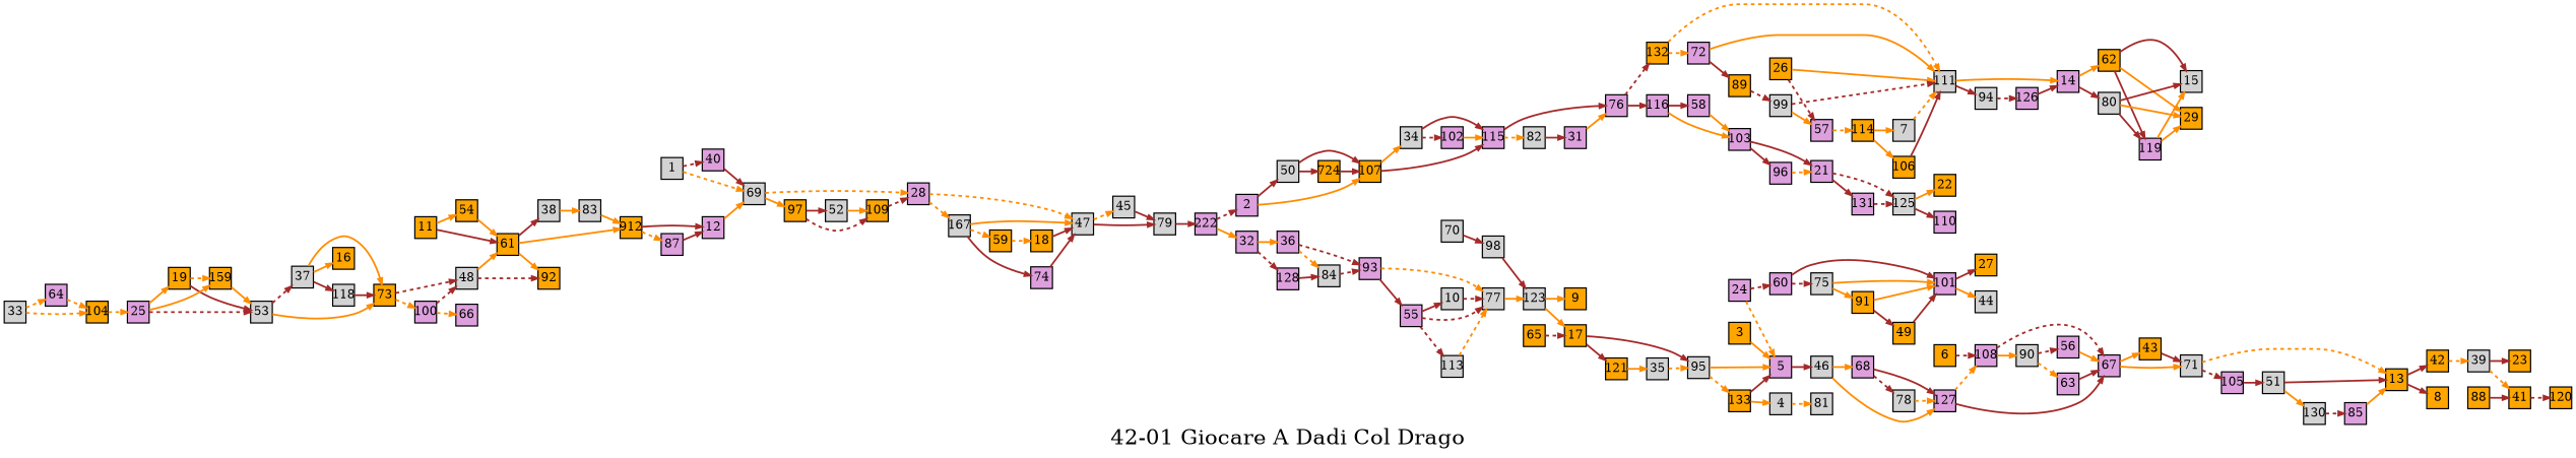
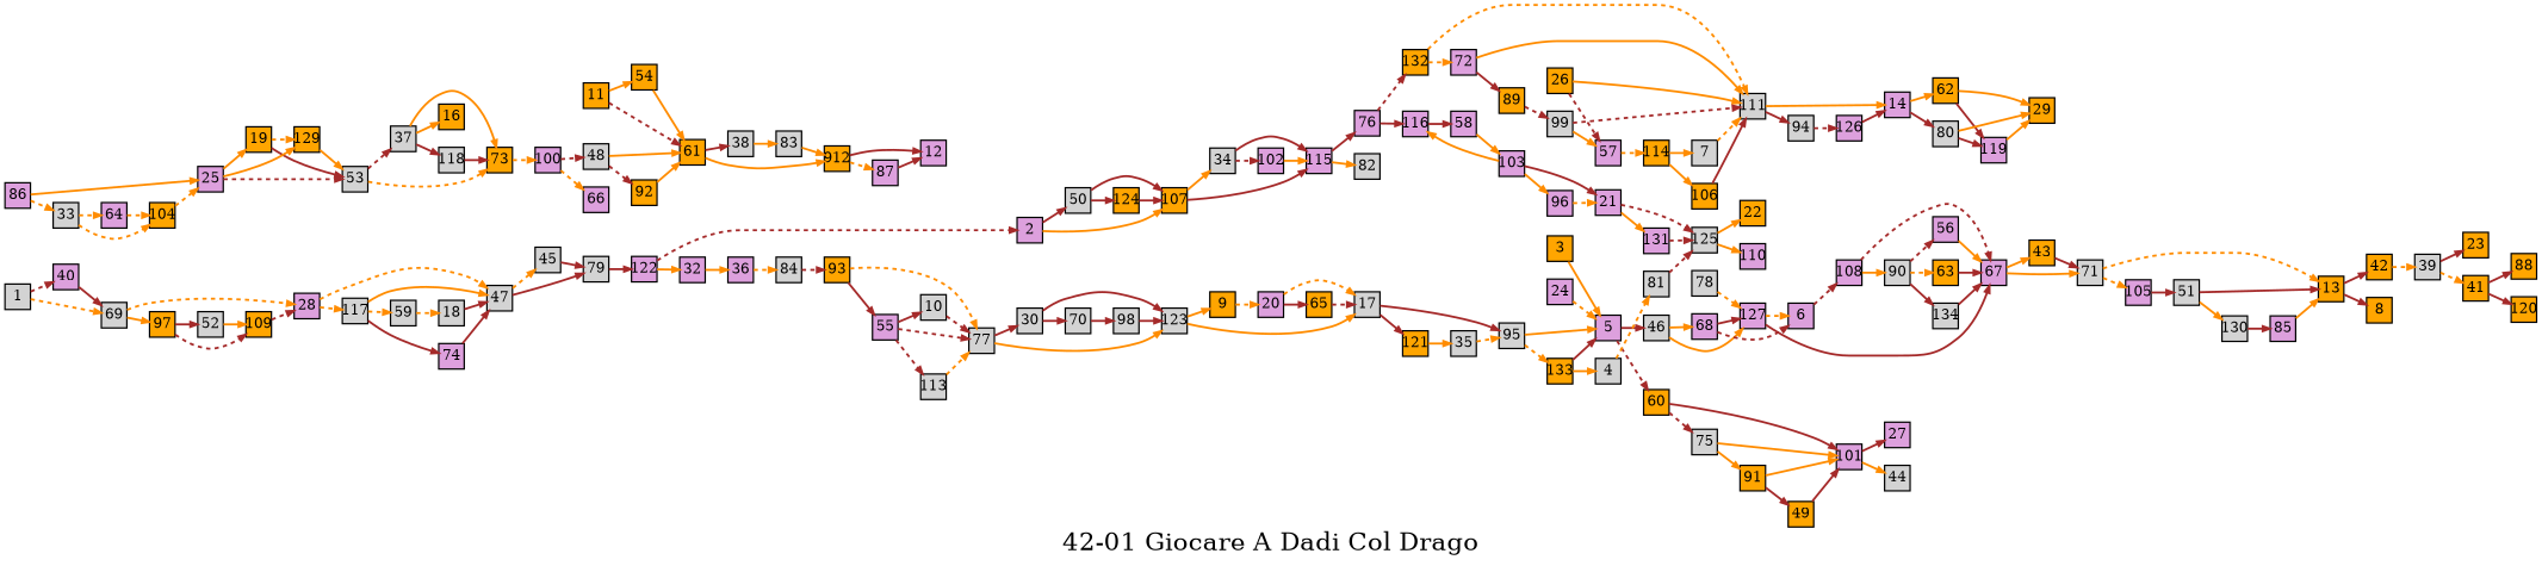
  digraph {
    fontsize=36
    label="42-01 Giocare A Dadi Col Drago"
    nodesep=0.35
    ordering=out
    rankdir=LR
    ranksep=0.45
    node [fillcolor=lightgrey fixedsize=true fontsize=20 labelfloat=true margin="0,0" penwidth=2 regular=true shape=rect style=filled]
    edge [color=darkorange fontsize=12 labelfloat=true penwidth=3 style=bold]
    40 [fillcolor=plum]
    1
    69
    28 [fillcolor=plum]
    97 [fillcolor=orange]
    47
-   117 [label=167]
+   117
    52
    109 [fillcolor=orange]
    2 [fillcolor=plum]
    50
    107 [fillcolor=orange]
-   124 [fillcolor=orange label=724]
+   124 [fillcolor=orange]
    34
    115 [fillcolor=plum]
    102 [fillcolor=plum]
    76 [fillcolor=plum]
    82
    3 [fillcolor=orange]
    5 [fillcolor=plum]
    24 [fillcolor=plum]
    46
-   60 [fillcolor=plum]
+   60 [fillcolor=orange]
    68 [fillcolor=plum]
    127 [fillcolor=plum]
    101 [fillcolor=plum]
    75
    4
    81
    125
    22 [fillcolor=orange]
    110 [fillcolor=plum]
    78
-   6 [fillcolor=orange]
+   6 [fillcolor=plum]
    67 [fillcolor=plum]
-   27 [fillcolor=orange]
+   27 [fillcolor=plum]
    44
    91 [fillcolor=orange]
    108 [fillcolor=plum]
    90
    43 [fillcolor=orange]
    71
    56 [fillcolor=plum]
-   63 [fillcolor=plum]
+   63 [fillcolor=orange]
+   134
    7
    111
    14 [fillcolor=plum]
    94
    62 [fillcolor=orange]
    80
    126 [fillcolor=plum]
    9 [fillcolor=orange]
-   17 [fillcolor=orange]
+   20 [fillcolor=plum]
+   17
    65 [fillcolor=orange]
    95
    121 [fillcolor=orange]
    10
    77
+   30
    123
    70
    11 [fillcolor=orange]
    54 [fillcolor=orange]
    61 [fillcolor=orange]
    38
    n68 [fillcolor=orange label=912]
    83
    12 [fillcolor=plum]
    87 [fillcolor=plum]
    13 [fillcolor=orange]
    42 [fillcolor=orange]
    8 [fillcolor=orange]
    39
    23 [fillcolor=orange]
    41 [fillcolor=orange]
-   15
    29 [fillcolor=orange]
    119 [fillcolor=plum]
    133 [fillcolor=orange]
    35
-   18 [fillcolor=orange]
+   18
    45
    79
-   122 [fillcolor=plum label=222]
+   122 [fillcolor=plum]
    19 [fillcolor=orange]
-   129 [fillcolor=orange label=159]
+   129 [fillcolor=orange]
    53
    37
    73 [fillcolor=orange]
    118
    16 [fillcolor=orange]
    48
    100 [fillcolor=plum]
    21 [fillcolor=plum]
    131 [fillcolor=plum]
    25 [fillcolor=plum]
    26 [fillcolor=orange]
    57 [fillcolor=plum]
    114 [fillcolor=orange]
    106 [fillcolor=orange]
-   59 [fillcolor=orange]
+   59
    74 [fillcolor=plum]
    98
-   31 [fillcolor=plum]
    132 [fillcolor=orange]
    116 [fillcolor=plum]
    72 [fillcolor=plum]
    58 [fillcolor=plum]
    103 [fillcolor=plum]
    32 [fillcolor=plum]
    36 [fillcolor=plum]
-   128 [fillcolor=plum]
-   93 [fillcolor=plum]
+   93 [fillcolor=orange]
    84
    55 [fillcolor=plum]
    64 [fillcolor=plum]
    33
    104 [fillcolor=orange]
    113
    92 [fillcolor=orange]
    66 [fillcolor=plum]
    88 [fillcolor=orange]
    120 [fillcolor=orange]
    105 [fillcolor=plum]
    51
    49 [fillcolor=orange]
    130
    85 [fillcolor=plum]
    96 [fillcolor=plum]
    89 [fillcolor=orange]
    99
+   86 [fillcolor=plum]
    40 -> 69 [color=brown]
    1 -> 40 [color=brown style=dashed]
    1 -> 69 [style=dashed]
    69 -> 28 [style=dashed]
    69 -> 97 [style=solid]
    28 -> 47 [style=dashed]
    28 -> 117 [style=dashed]
    97 -> 52 [color=brown]
    97 -> 109 [color=brown style=dashed]
    47 -> 45 [style=dashed]
    47 -> 79 [color=brown]
    117 -> 47 [style=solid]
    117 -> 59 [style=dashed]
    117 -> 74 [color=brown style=solid]
    52 -> 109
    109 -> 28 [color=brown style=dashed]
    2 -> 50 [color=brown]
    2 -> 107 [style=solid]
    50 -> 107 [color=brown]
    50 -> 124 [color=brown style=solid]
    107 -> 34
    107 -> 115 [color=brown]
    124 -> 107 [color=brown style=solid]
    34 -> 115 [color=brown]
    34 -> 102 [color=brown style=dashed]
    115 -> 76 [color=brown]
-   115 -> 82 [style=dashed]
+   115 -> 82 [style=solid]
    102 -> 115
    76 -> 132 [color=brown style=dashed]
    76 -> 116 [color=brown]
-   82 -> 31 [color=brown]
    3 -> 5
    5 -> 46 [color=brown]
-   24 -> 60 [color=brown style=dashed]
+   5 -> 60 [color=brown style=dashed]
    24 -> 5 [style=dashed]
    46 -> 68
    46 -> 127
    60 -> 101 [color=brown style=solid]
    60 -> 75 [color=brown style=dashed]
    68 -> 127 [color=brown style=solid]
-   68 -> 78 [color=brown style=dashed]
-   127 -> 108 [style=dashed]
+   68 -> 6 [color=brown style=dashed]
+   127 -> 6 [style=dashed]
    127 -> 67 [color=brown]
    101 -> 27 [color=brown]
    101 -> 44
    75 -> 101
    75 -> 91 [style=solid]
    4 -> 81 [style=dashed]
+   81 -> 125 [color=brown style=dashed]
    125 -> 22
-   125 -> 110 [color=brown]
+   125 -> 110
    78 -> 127 [style=dashed]
    6 -> 108 [color=brown style=dashed]
    67 -> 43 [style=solid]
    67 -> 71 [style=solid]
    91 -> 101 [style=solid]
    91 -> 49 [color=brown]
    108 -> 67 [color=brown style=dashed]
    108 -> 90 [style=solid]
    90 -> 56 [color=brown style=dashed]
    90 -> 63 [style=dashed]
+   90 -> 134 [color=brown]
    43 -> 71 [color=brown]
    71 -> 13 [style=dashed]
-   71 -> 105 [color=brown style=dashed]
+   71 -> 105 [style=dashed]
    56 -> 67
    63 -> 67 [color=brown]
+   134 -> 67 [color=brown]
    7 -> 111 [style=dashed]
    111 -> 14 [style=solid]
    111 -> 94 [color=brown]
    14 -> 62 [style=solid]
    14 -> 80 [color=brown style=solid]
    94 -> 126 [color=brown style=dashed]
-   62 -> 15 [color=brown]
    62 -> 29
    62 -> 119 [color=brown]
-   80 -> 15 [color=brown style=solid]
    80 -> 29
    80 -> 119 [color=brown style=solid]
    126 -> 14 [color=brown style=solid]
+   9 -> 20 [style=dashed]
+   20 -> 17 [style=dashed]
+   20 -> 65 [color=brown style=solid]
    17 -> 95 [color=brown style=solid]
    17 -> 121 [color=brown]
    65 -> 17 [color=brown style=dashed]
    95 -> 5 [style=solid]
    95 -> 133 [style=dashed]
    121 -> 35
    10 -> 77 [color=brown style=dashed]
+   77 -> 30 [color=brown style=solid]
    77 -> 123
+   30 -> 123 [color=brown style=solid]
+   30 -> 70 [color=brown]
    123 -> 9 [style=solid]
    123 -> 17
    70 -> 98 [color=brown]
    11 -> 54
-   11 -> 61 [color=brown style=solid]
+   11 -> 61 [color=brown style=dashed]
    54 -> 61
    61 -> 38 [color=brown]
    61 -> n68 [style=solid]
    38 -> 83 [style=solid]
    n68 -> 12 [color=brown]
    n68 -> 87 [style=dashed]
    83 -> n68
-   12 -> 69 [style=solid]
    87 -> 12 [color=brown style=solid]
    13 -> 42 [color=brown style=solid]
    13 -> 8 [color=brown style=solid]
    42 -> 39 [style=dashed]
    39 -> 23 [color=brown]
    39 -> 41 [style=dashed]
-   88 -> 41 [color=brown]
-   41 -> 120 [color=brown style=dashed]
-   119 -> 15 [style=solid]
+   41 -> 88 [color=brown]
+   41 -> 120 [color=brown style=solid]
    119 -> 29
    133 -> 5 [color=brown]
    133 -> 4 [style=solid]
    35 -> 95 [style=dashed]
    18 -> 47 [color=brown]
    45 -> 79 [color=brown]
    79 -> 122 [color=brown]
    122 -> 2 [color=brown style=dashed]
    122 -> 32 [style=solid]
    19 -> 129 [style=dashed]
    19 -> 53 [color=brown style=solid]
    129 -> 53
    53 -> 37 [color=brown style=dashed]
-   53 -> 73
+   53 -> 73 [style=dashed]
    37 -> 73 [style=solid]
    37 -> 118 [color=brown style=solid]
    37 -> 16
-   73 -> 48 [color=brown style=dashed]
    73 -> 100 [style=dashed]
    118 -> 73 [color=brown style=solid]
    48 -> 61
    48 -> 92 [color=brown style=dashed]
    100 -> 48 [color=brown style=dashed]
    100 -> 66 [style=dashed]
    21 -> 125 [color=brown style=dashed]
-   21 -> 131 [color=brown style=solid]
+   21 -> 131 [style=solid]
    131 -> 125 [color=brown style=dashed]
    25 -> 19
    25 -> 129 [style=solid]
    25 -> 53 [color=brown style=dashed]
    26 -> 111 [style=solid]
    26 -> 57 [color=brown style=dashed]
    57 -> 114 [style=dashed]
    114 -> 7 [style=solid]
    114 -> 106
    106 -> 111 [color=brown style=solid]
    59 -> 18 [style=dashed]
    74 -> 47 [color=brown style=solid]
    98 -> 123 [color=brown]
-   31 -> 76 [style=solid]
    132 -> 111 [style=dashed]
    132 -> 72 [style=dashed]
    116 -> 58 [color=brown style=solid]
-   116 -> 103
+   103 -> 116
    72 -> 111
    72 -> 89 [color=brown]
    58 -> 103 [style=solid]
    103 -> 21 [color=brown style=solid]
-   103 -> 96 [color=brown]
+   103 -> 96
    32 -> 36 [style=solid]
-   32 -> 128 [color=brown style=dashed]
-   36 -> 93 [color=brown style=dashed]
    36 -> 84 [style=dashed]
-   128 -> 84 [color=brown style=solid]
    93 -> 77 [style=dashed]
    93 -> 55 [color=brown style=solid]
    84 -> 93 [color=brown style=dashed]
    55 -> 10 [color=brown]
    55 -> 77 [color=brown style=dashed]
    55 -> 113 [color=brown style=dashed]
    64 -> 104 [style=dashed]
    33 -> 64 [style=dashed]
    33 -> 104 [style=dashed]
    104 -> 25 [style=dashed]
    113 -> 77 [style=dashed]
-   61 -> 92 [style=solid]
+   92 -> 61 [style=solid]
    105 -> 51 [color=brown]
    51 -> 13 [color=brown]
    51 -> 130
    49 -> 101 [color=brown]
-   130 -> 85 [color=brown style=dashed]
+   130 -> 85 [color=brown]
    85 -> 13 [style=solid]
    96 -> 21 [style=dashed]
    89 -> 99 [color=brown style=dashed]
    99 -> 111 [color=brown style=dashed]
    99 -> 57 [style=solid]
+   86 -> 25 [style=solid]
+   86 -> 33 [style=dashed]
  }
